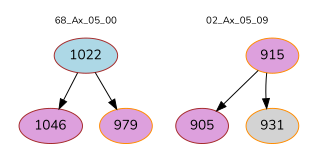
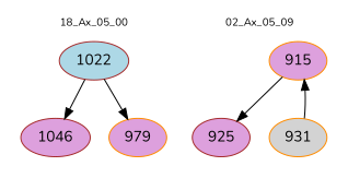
  digraph {
    fontname=Nunito
    node [color=brown fillcolor=plum fontname=Nunito style=filled]
    edge [color=black fontname=Nunito]
    n1 [fillcolor=lightblue label=1022]
    n2 [label=1046]
    n3 [color=darkorange label=979]
    n4 [color=darkorange label=915]
-   n5 [label=905]
+   n5 [label=925]
    n6 [color=darkorange fillcolor=lightgrey label=931]
    subgraph cluster_1 {
      color=white
      fontsize=10
-     label="68_Ax_05_00"
+     label="18_Ax_05_00"
      n1
      n2
      n3
    }
    subgraph cluster_2 {
      color=white
      fontsize=10
      label="02_Ax_05_09"
      n4
      n5
      n6
    }
    n1 -> n2
    n1 -> n3
    n4 -> n5
-   n4 -> n6
+   n6 -> n4
  }
